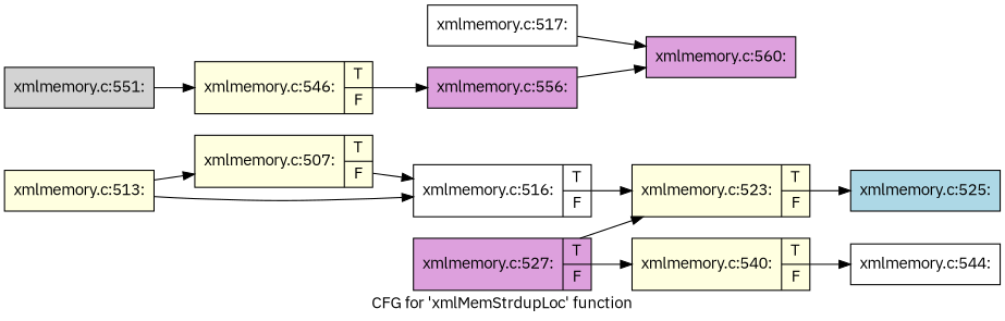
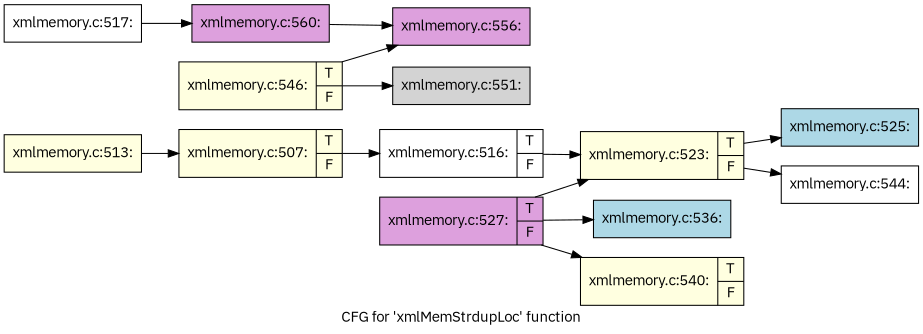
  digraph {
    fontname="IBM Plex Sans"
    label="CFG for 'xmlMemStrdupLoc' function"
    rankdir=LR
    node [fillcolor=lightyellow fontname="IBM Plex Sans" shape=record style=filled]
    edge [fontname="IBM Plex Sans"]
    n1 [label="{xmlmemory.c:507:|{<s0>T|<s1>F}}"]
    n2 [fillcolor=white label="{xmlmemory.c:516:|{<s0>T|<s1>F}}"]
    n3 [label="{xmlmemory.c:523:|{<s0>T|<s1>F}}"]
    n4 [label="{xmlmemory.c:513:}"]
    n5 [fillcolor=white label="{xmlmemory.c:517:}"]
    n6 [fillcolor=plum label="{xmlmemory.c:560:}"]
    n7 [fillcolor=lightblue label="{xmlmemory.c:525:}"]
    n8 [fillcolor=plum label="{xmlmemory.c:527:|{<s0>T|<s1>F}}"]
+   n9 [fillcolor=lightblue label="{xmlmemory.c:536:}"]
    n10 [label="{xmlmemory.c:540:|{<s0>T|<s1>F}}"]
    n11 [fillcolor=white label="{xmlmemory.c:544:}"]
    n12 [label="{xmlmemory.c:546:|{<s0>T|<s1>F}}"]
    n13 [fillcolor=lightgrey label="{xmlmemory.c:551:}"]
    n14 [fillcolor=plum label="{xmlmemory.c:556:}"]
    n1 -> n2
    n2 -> n3
    n3 -> n7
    n4 -> n1
-   n4 -> n2
    n5 -> n6
    n8 -> n3
+   n8 -> n9
    n8 -> n10
-   n10 -> n11
-   n13 -> n12
+   n3 -> n11
+   n12 -> n13
    n12 -> n14
-   n14 -> n6
+   n6 -> n14
  }
